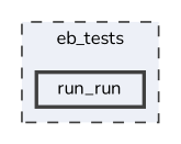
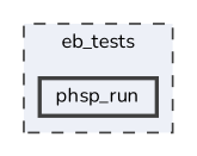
  digraph {
    compound=true
    rankdir=LR
    fontname=Nunito
-   n1 [color=grey25 fillcolor="#edf0f7" fontname=Nunito fontsize=10 height=0.2 label=run_run shape=box style="filled,bold" width=0.4]
+   n1 [color=grey25 fillcolor="#edf0f7" fontname=Nunito fontsize=10 height=0.2 label=phsp_run shape=box style="filled,bold" width=0.4]
    subgraph cluster_1 {
      bgcolor="#edf0f7"
      fontsize=10
      label=eb_tests
      pencolor=grey25
      style="filled,dashed"
      n1
    }
  }
